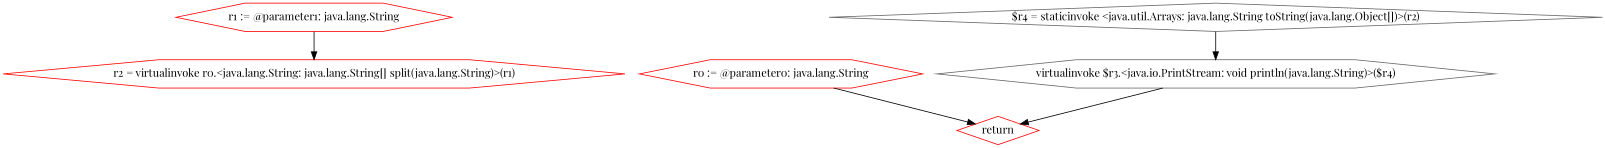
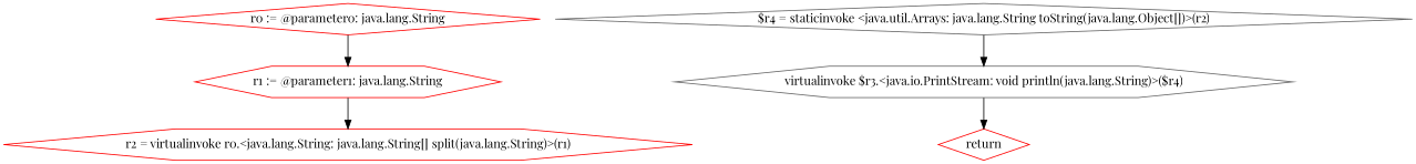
  digraph {
    fontname="Playfair Display"
    node [color=red fontname="Playfair Display" shape=hexagon]
    edge [fontname="Playfair Display"]
    "r1 := @parameter1: java.lang.String"
-   "r0 := @parameter0: java.lang.String"
+   "r0 := @parameter0: java.lang.String" [shape=diamond]
    "r2 = virtualinvoke r0.<java.lang.String: java.lang.String[] split(java.lang.String)>(r1)"
    "$r4 = staticinvoke <java.util.Arrays: java.lang.String toString(java.lang.Object[])>(r2)" [color=gray40 shape=diamond]
    "virtualinvoke $r3.<java.io.PrintStream: void println(java.lang.String)>($r4)" [color=gray40]
    return [shape=diamond]
    "r1 := @parameter1: java.lang.String" -> "r2 = virtualinvoke r0.<java.lang.String: java.lang.String[] split(java.lang.String)>(r1)"
-   "r0 := @parameter0: java.lang.String" -> return
+   "r0 := @parameter0: java.lang.String" -> "r1 := @parameter1: java.lang.String"
    "$r4 = staticinvoke <java.util.Arrays: java.lang.String toString(java.lang.Object[])>(r2)" -> "virtualinvoke $r3.<java.io.PrintStream: void println(java.lang.String)>($r4)"
    "virtualinvoke $r3.<java.io.PrintStream: void println(java.lang.String)>($r4)" -> return
  }
